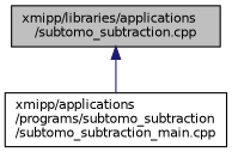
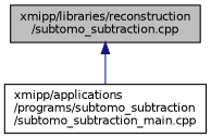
  digraph {
    node [color=black fontname=Helvetica fontsize=10 shape=record style=filled]
-   n1 [fillcolor=grey75 fontcolor=black height=0.2 label="xmipp/libraries/applications\l/subtomo_subtraction.cpp" width=0.4]
+   n1 [fillcolor=grey75 fontcolor=black height=0.2 label="xmipp/libraries/reconstruction\l/subtomo_subtraction.cpp" width=0.4]
    n2 [fillcolor=white height=0.2 label="xmipp/applications\l/programs/subtomo_subtraction\l/subtomo_subtraction_main.cpp" width=0.4]
    n1 -> n2 [color=midnightblue dir=back fontname=Helvetica fontsize=10 labelfontname=Helvetica labelfontsize=10 style=solid]
  }
